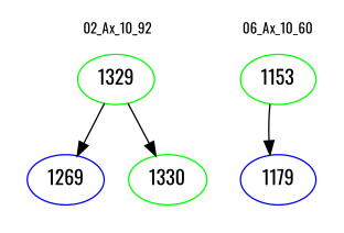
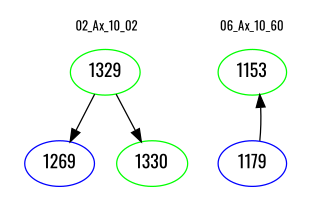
  digraph {
    fontname=Oswald
    node [color=green fontname=Oswald]
    edge [color=black fontname=Oswald]
    n1 [label=1329]
    n2 [color=blue label=1269]
    n3 [label=1330]
    n4 [label=1153]
    n5 [color=blue label=1179]
    subgraph cluster_1 {
      color=white
      fontsize=10
-     label="02_Ax_10_92"
+     label="02_Ax_10_02"
      n1
      n2
      n3
    }
    subgraph cluster_2 {
      color=white
      fontsize=10
      label="06_Ax_10_60"
      n4
      n5
    }
    n1 -> n2
    n1 -> n3
-   n4 -> n5
+   n5 -> n4
  }
